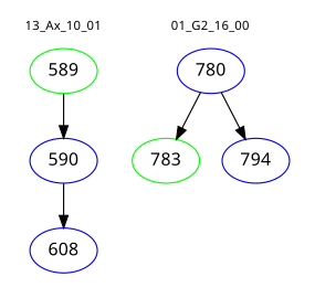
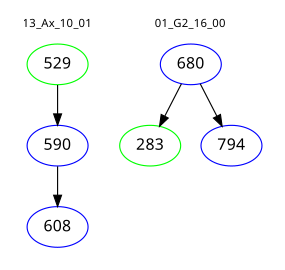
  digraph {
    fontname="Noto Sans"
    node [color=blue fontname="Noto Sans"]
    edge [color=black fontname="Noto Sans"]
    n1 [label=590]
-   n2 [color=green label=589]
+   n2 [color=green label=529]
    n3 [label=608]
-   n4 [label=780]
-   n5 [color=green label=783]
+   n4 [label=680]
+   n5 [color=green label=283]
    n6 [label=794]
    subgraph cluster_1 {
      color=white
      fontsize=10
      label="13_Ax_10_01"
      n1
      n2
      n3
    }
    subgraph cluster_2 {
      color=white
      fontsize=10
      label="01_G2_16_00"
      n4
      n5
      n6
    }
    n1 -> n3
    n2 -> n1
    n4 -> n5
    n4 -> n6
  }
